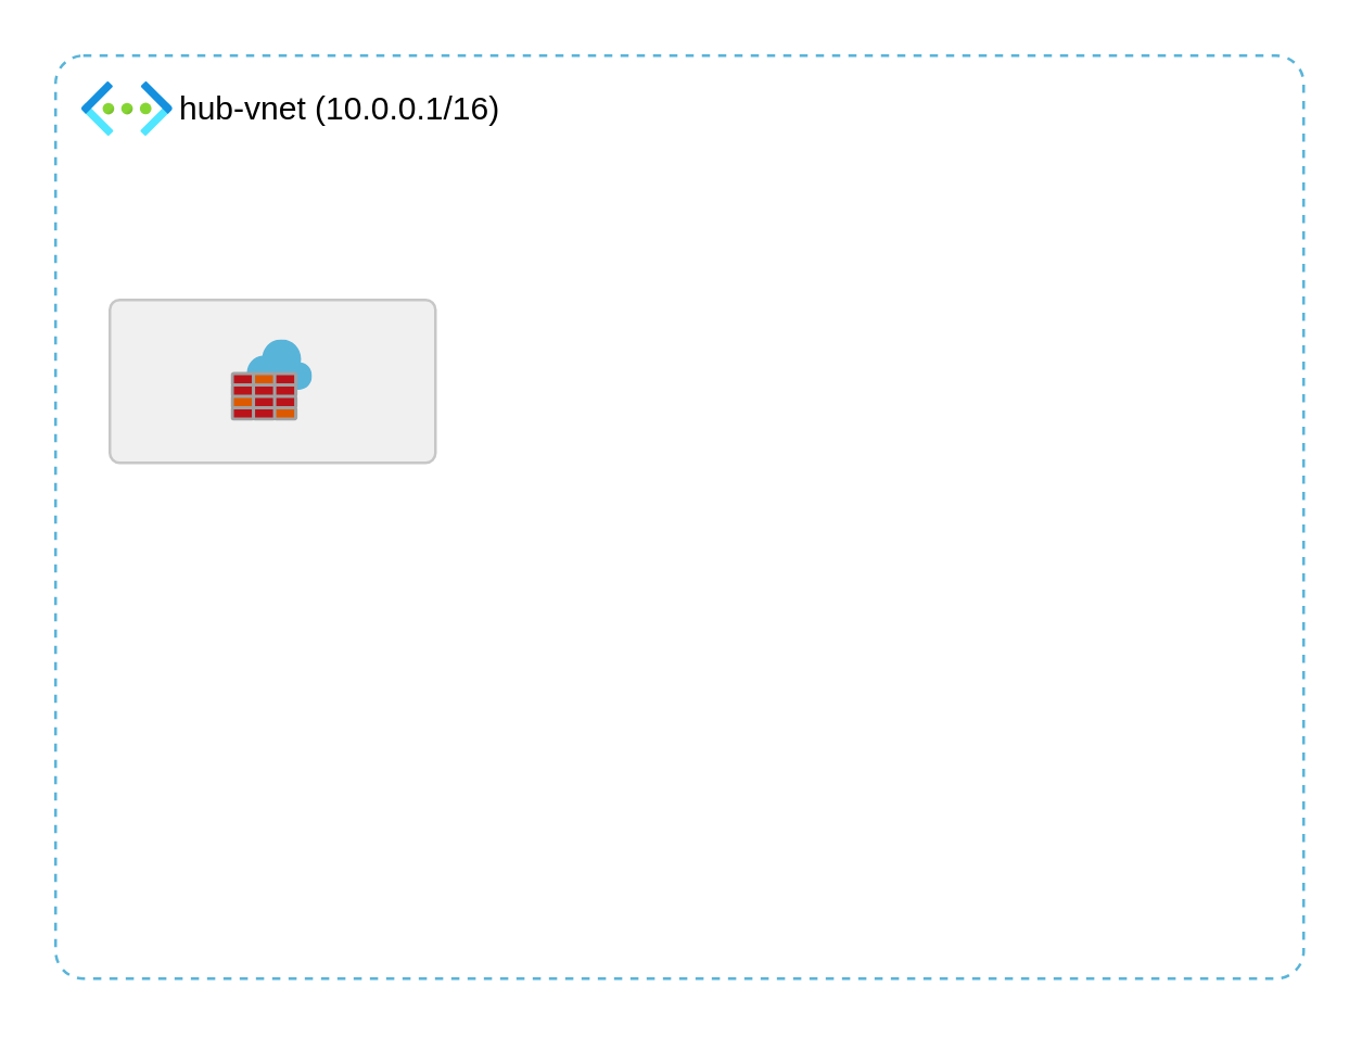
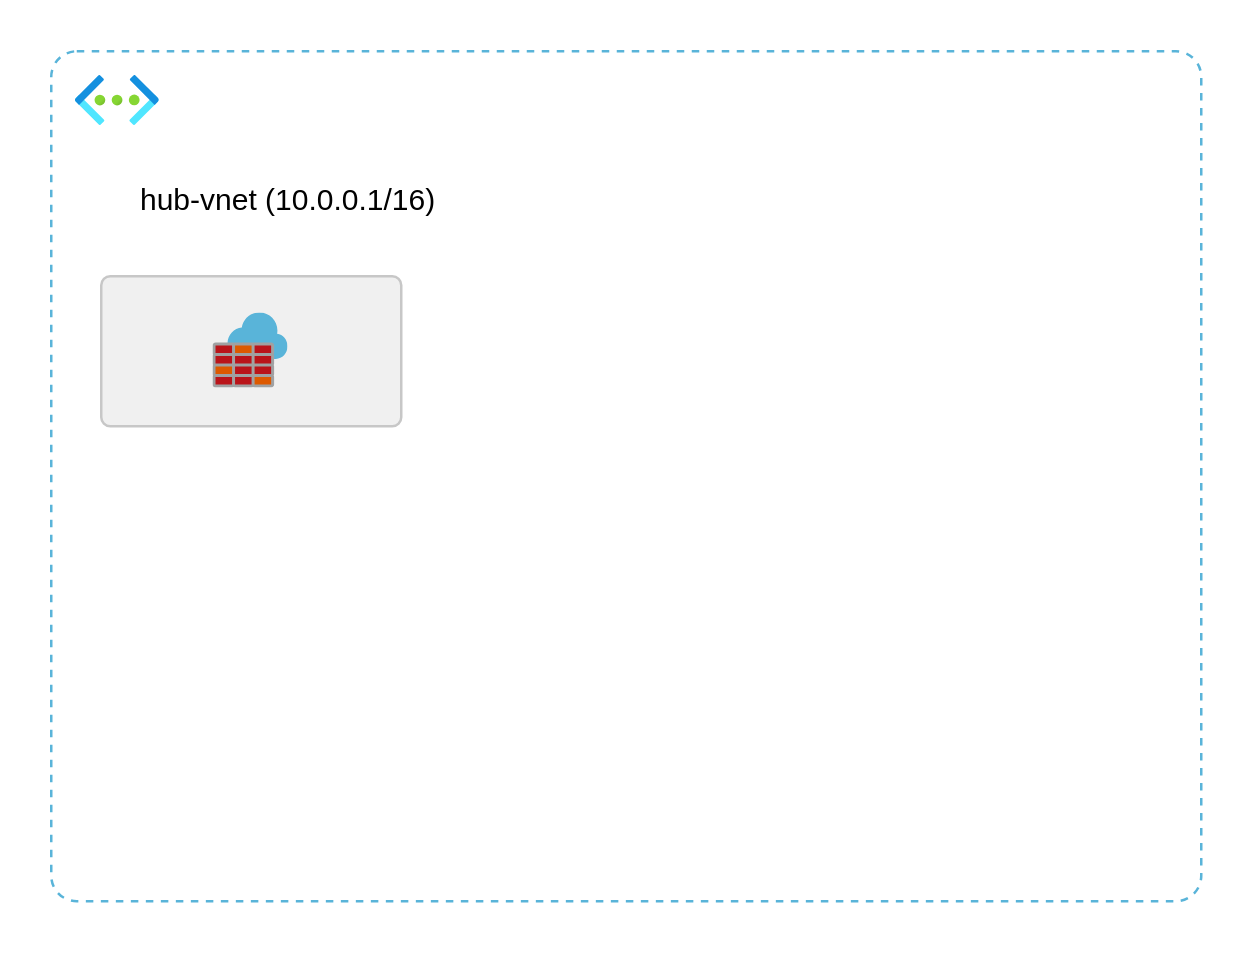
  <mxCell id="0" />
  <mxCell id="1" parent="0" />
  <mxCell id="2" value="" style="rounded=1;whiteSpace=wrap;html=1;arcSize=3;fillColor=none;strokeColor=#59b4d9;dashed=1;" parent="1" vertex="1"><mxGeometry x="20" y="20" width="460" height="340" as="geometry" /></mxCell>
  <mxCell id="3" value="" style="aspect=fixed;html=1;points=[];align=center;image;fontSize=12;image=img/lib/azure2/networking/Virtual_Networks.svg;dashed=1;strokeColor=#59b4d9;fillColor=none;" parent="1" vertex="1"><mxGeometry x="30" y="30" width="33.5" height="20" as="geometry" /></mxCell>
- <mxCell id="4" value="hub-vnet (10.0.0.1/16)" style="text;html=1;strokeColor=none;fillColor=none;align=left;verticalAlign=middle;whiteSpace=wrap;rounded=0;dashed=1;" vertex="1" parent="1"><mxGeometry x="63.5" y="30" width="250" height="20" as="geometry" /></mxCell>
+ <mxCell id="4" value="hub-vnet (10.0.0.1/16)" style="text;html=1;strokeColor=none;fillColor=none;align=left;verticalAlign=middle;whiteSpace=wrap;rounded=0;dashed=1;" vertex="1" parent="1"><mxGeometry x="53.5" y="70" width="250" height="20" as="geometry" /></mxCell>
  <mxCell id="5" value="" style="rounded=1;whiteSpace=wrap;html=1;fillColor=#f0f0f0;strokeColor=#c7c7c7;arcSize=6;" vertex="1" parent="1"><mxGeometry x="40" y="110" width="120" height="60" as="geometry" /></mxCell>
  <mxCell id="6" value="" style="aspect=fixed;html=1;points=[];align=center;image;fontSize=12;image=img/lib/mscae/Azure_Firewall.svg;strokeColor=#c7c7c7;fillColor=#f0f0f0;" vertex="1" parent="1"><mxGeometry x="85" y="125" width="30" height="30" as="geometry" /></mxCell>
